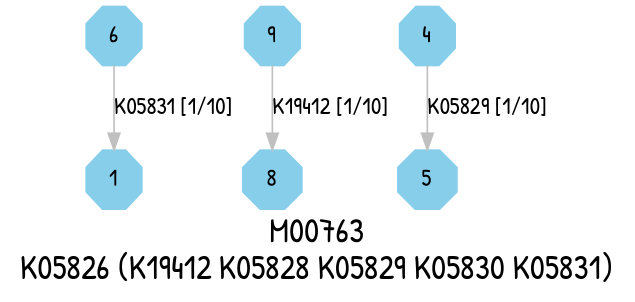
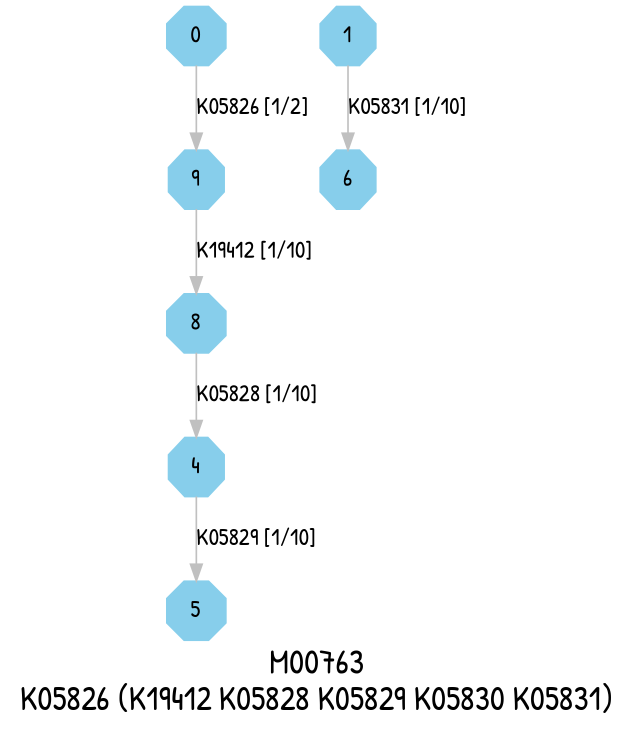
  digraph {
    fontname="Patrick Hand"
    fontsize=20
    label="M00763\nK05826 (K19412 K05828 K05829 K05830 K05831)"
    node [color=skyblue fontname="Patrick Hand" shape=octagon style=filled]
    edge [color=grey fontname="Patrick Hand"]
+   0 [height=.3 width=.3]
    1 [height=.3 width=.3]
    n3 [height=.3 label=9 width=.3]
    n4 [height=.3 label=8 width=.3]
    4 [height=.3 width=.3]
    5 [height=.3 width=.3]
    6 [height=.3 width=.3]
    subgraph sub_1 {
+     0
      1
      n3
      n4
      4
      5
      6
    }
+   0 -> n3 [label="K05826 [1/2]"]
    n3 -> n4 [label="K19412 [1/10]"]
+   n4 -> 4 [label="K05828 [1/10]"]
    4 -> 5 [label="K05829 [1/10]"]
-   6 -> 1 [label="K05831 [1/10]"]
+   1 -> 6 [label="K05831 [1/10]"]
  }
